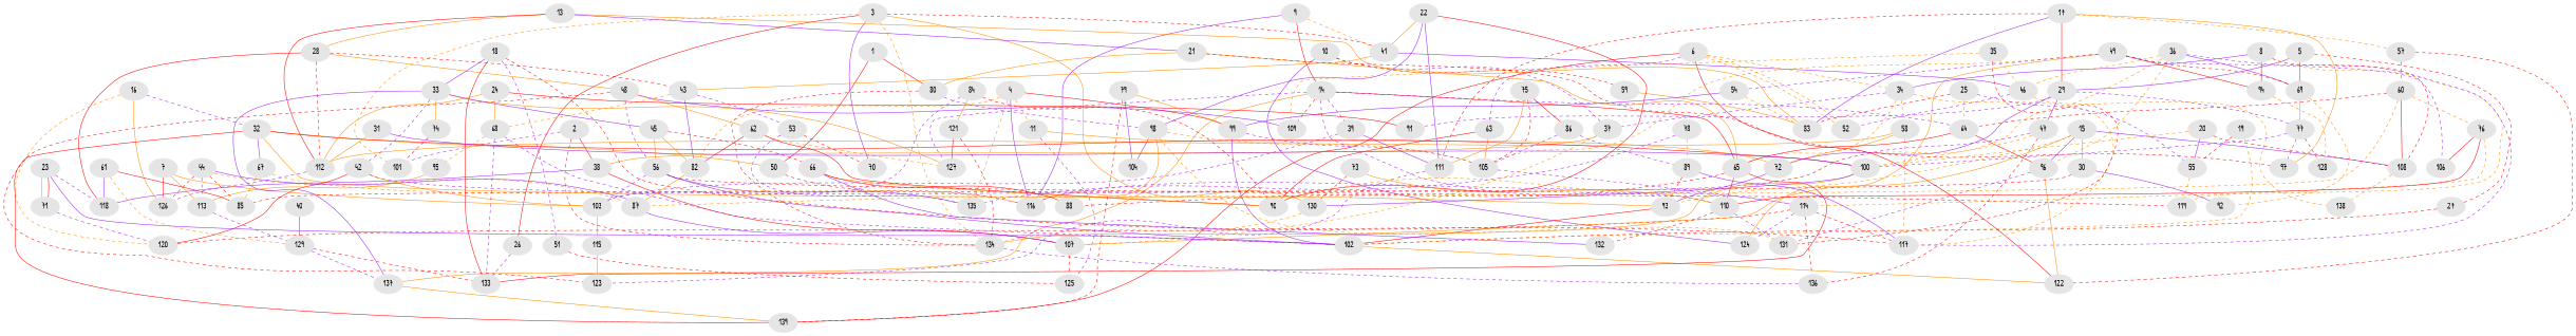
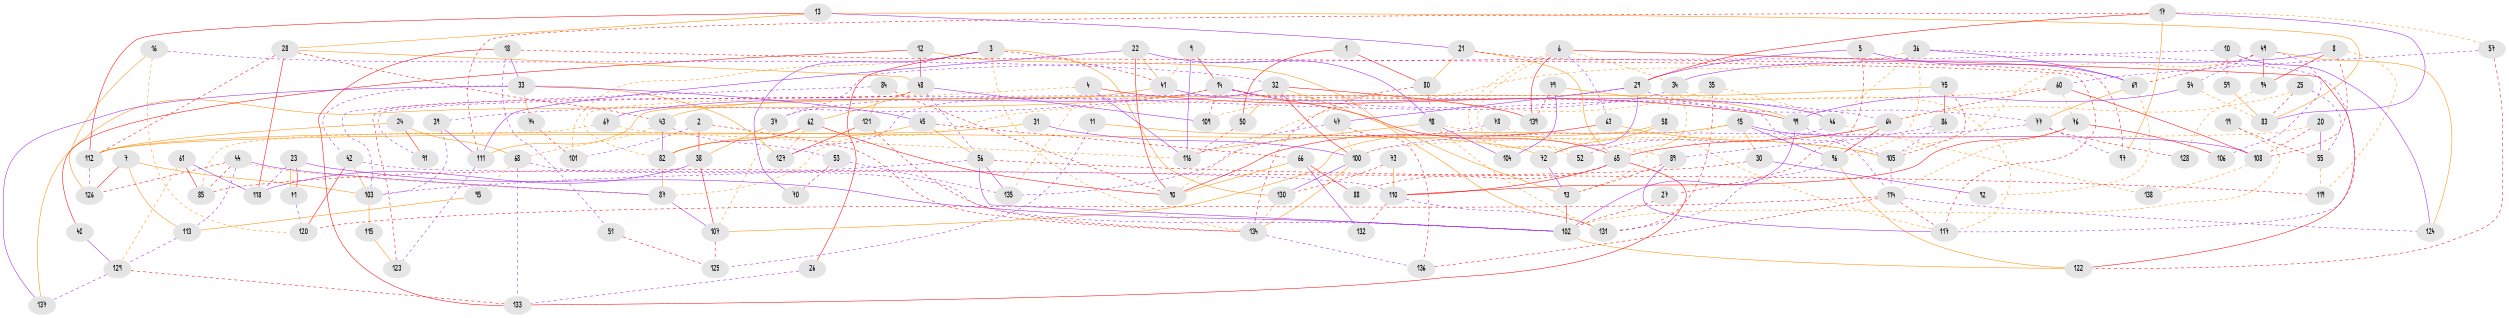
  graph {
    fontname="Patrick Hand"
    node [color=gray90 fontname="Patrick Hand" style=filled]
    edge [color=darkorange fontname="Patrick Hand" style=dashed]
    1
    50
    80
    116
    134
    98
    2
    38
    101
    107
    118
    136
    3
    26
    41
    70
    130
    133
    43
    46
    4
    11
    82
    99
    135
    72
    125
    87
    102
    105
    5
    27
    29
    69
    91
    47
    77
    92
    6
    34
    52
    63
    122
    139
    37
    65
    117
    58
    90
    7
    103
    113
    126
    115
    129
    8
    94
    108
    119
    128
    138
    9
    14
    39
    64
    109
    114
    127
    137
    10
    59
    124
    83
    93
+   12
    40
    48
    131
    56
    62
    123
    13
    21
    28
    112
    97
    111
    96
    110
    88
    120
    15
    30
    85
    16
    32
    100
    67
    17
    57
    60
    18
    33
    51
    42
    45
    74
    19
    55
    20
    22
    104
    23
    71
    24
    68
    95
    25
    53
    31
    66
    35
    36
    132
    44
    49
    54
    106
    76
    61
    73
    75
    86
    89
    78
    79
    84
    121
    1 -- 50 [color=red style=solid]
    1 -- 80 [color=red style=solid]
    50 -- 116 [color=red]
    80 -- 134 [color=red]
    80 -- 98 [color=purple]
    134 -- 136 [color=purple]
    98 -- 116 [style=solid]
    98 -- 105
    98 -- 131
    98 -- 104 [color=purple style=solid]
    2 -- 134 [color=red]
    2 -- 38 [color=red style=solid]
    2 -- 101 [color=purple]
    38 -- 107 [color=red style=solid]
    38 -- 118 [color=purple style=solid]
    107 -- 125 [color=red]
    3 -- 134
    3 -- 101
    3 -- 26 [color=red style=solid]
    3 -- 41 [color=red]
    3 -- 70 [color=purple style=solid]
    3 -- 130 [style=solid]
    26 -- 133 [color=purple]
    41 -- 43 [style=solid]
    41 -- 46 [color=purple style=solid]
    130 -- 134
    43 -- 82 [color=purple style=solid]
    43 -- 68
    43 -- 53 [color=purple]
    46 -- 52 [color=purple]
    46 -- 138
    4 -- 116 [color=purple style=solid]
    4 -- 11
    4 -- 82
    4 -- 99 [color=red style=solid]
    4 -- 135
    11 -- 72 [style=solid]
    11 -- 125 [color=purple]
    82 -- 87 [style=solid]
    99 -- 102 [color=purple style=solid]
    99 -- 105 [color=purple]
    72 -- 93 [color=purple style=solid]
    87 -- 107 [color=purple style=solid]
    102 -- 122 [style=solid]
    105 -- 114 [color=purple]
    5 -- 27 [color=red]
    5 -- 29 [color=purple style=solid]
    5 -- 69 [color=purple style=solid]
    27 -- 102 [color=red]
    29 -- 72 [color=purple style=solid]
    29 -- 91 [color=purple]
    29 -- 47 [color=purple style=solid]
    29 -- 77 [color=purple]
    69 -- 77 [style=solid]
    69 -- 92
    47 -- 116 [color=purple]
    47 -- 136 [color=red]
    47 -- 100
    77 -- 128 [color=red]
    77 -- 97 [color=purple]
    77 -- 100 [color=purple]
    6 -- 34
    6 -- 52
    6 -- 52
    6 -- 63 [color=purple]
    6 -- 122 [color=red style=solid]
    6 -- 139 [color=red style=solid]
    34 -- 37 [color=purple]
    34 -- 65
    34 -- 117
    34 -- 58
    63 -- 105 [style=solid]
    63 -- 90 [color=red style=solid]
    37 -- 38 [style=solid]
    37 -- 107
    65 -- 133 [color=red style=solid]
    65 -- 110 [color=red style=solid]
    65 -- 88 [color=red]
    58 -- 72 [style=solid]
    58 -- 117
    58 -- 112 [style=solid]
    7 -- 103 [style=solid]
    7 -- 113 [style=solid]
    7 -- 126 [color=red style=solid]
    103 -- 115 [style=solid]
    113 -- 129 [color=purple]
    115 -- 123 [style=solid]
    129 -- 133 [color=red]
    129 -- 137 [color=purple]
    8 -- 34 [color=purple style=solid]
    8 -- 94 [color=red style=solid]
    8 -- 108 [color=red]
    8 -- 119
    94 -- 128
    108 -- 138
    9 -- 116 [color=purple style=solid]
    9 -- 41
    9 -- 14 [color=red style=solid]
    14 -- 65 [color=red style=solid]
    14 -- 39 [color=purple]
    14 -- 64 [color=purple]
    14 -- 109 [color=red]
    14 -- 114 [color=purple]
    14 -- 127 [color=purple]
    14 -- 137 [style=solid]
    39 -- 103 [color=purple]
    39 -- 111 [color=purple style=solid]
    64 -- 65 [color=red style=solid]
    64 -- 96 [color=red style=solid]
    114 -- 136 [color=red]
    114 -- 117 [color=red]
    114 -- 124 [color=purple]
    114 -- 120 [color=red]
-   137 -- 139 [style=solid]
    10 -- 37 [color=purple]
    10 -- 59 [color=red]
    10 -- 124 [color=purple style=solid]
    59 -- 83 [style=solid]
    93 -- 102 [color=red style=solid]
+   12 -- 40 [color=red style=solid]
+   12 -- 48 [color=red style=solid]
+   12 -- 131 [style=solid]
    40 -- 129 [color=purple style=solid]
    48 -- 109 [color=purple style=solid]
    48 -- 56 [color=purple]
    48 -- 62 [style=solid]
    48 -- 123 [color=red]
    56 -- 135 [color=purple style=solid]
    56 -- 102 [color=purple style=solid]
    56 -- 103 [color=purple]
    56 -- 119 [color=red]
    62 -- 82 [color=red style=solid]
    62 -- 90 [color=red style=solid]
    62 -- 127
    13 -- 83 [style=solid]
    13 -- 21 [color=purple style=solid]
    13 -- 28 [style=solid]
    13 -- 112 [color=red style=solid]
    21 -- 80 [style=solid]
    21 -- 65 [style=solid]
    21 -- 97 [color=red]
    28 -- 118 [color=red style=solid]
    28 -- 43 [color=red]
    28 -- 48 [style=solid]
    28 -- 112 [color=red]
    112 -- 126 [color=purple]
    111 -- 123 [color=purple]
    96 -- 122 [style=solid]
    96 -- 131 [color=purple]
    110 -- 131 [color=purple]
    110 -- 132 [color=red]
    15 -- 107 [style=solid]
    15 -- 108 [color=purple style=solid]
    15 -- 93
    15 -- 96 [color=purple style=solid]
    15 -- 30 [style=solid]
    30 -- 92 [color=purple style=solid]
    30 -- 85 [color=red]
    16 -- 126 [style=solid]
    16 -- 120
    16 -- 32 [color=purple]
    32 -- 50 [style=solid]
    32 -- 139 [color=red style=solid]
    32 -- 93 [style=solid]
    32 -- 100 [color=red style=solid]
    32 -- 67 [color=purple style=solid]
    100 -- 134 [style=solid]
    100 -- 130 [color=purple style=solid]
    67 -- 116
    67 -- 85
    17 -- 29 [color=red style=solid]
    17 -- 83 [color=purple style=solid]
    17 -- 97 [style=solid]
    17 -- 111 [color=red]
    17 -- 57
    57 -- 122 [color=red]
    57 -- 60 [color=purple]
    60 -- 87
    60 -- 108 [color=red style=solid]
    60 -- 64 [color=red]
    60 -- 76
    18 -- 133 [color=red style=solid]
    18 -- 117 [color=red]
    18 -- 33 [color=purple style=solid]
    18 -- 51 [color=purple]
    33 -- 127 [style=solid]
    33 -- 137 [color=purple style=solid]
    33 -- 42 [color=purple]
    33 -- 45 [color=purple style=solid]
    33 -- 74 [style=solid]
    51 -- 125 [color=red]
    42 -- 103 [style=solid]
    42 -- 110 [color=purple]
    42 -- 120 [color=red style=solid]
    45 -- 82 [style=solid]
    45 -- 56 [style=solid]
    45 -- 66 [color=red]
    74 -- 101 [color=red]
    19 -- 102
    19 -- 55 [color=red]
    55 -- 119
    20 -- 108 [color=red]
    20 -- 100
    20 -- 55 [color=purple style=solid]
    22 -- 98 [color=purple style=solid]
    22 -- 41 [style=solid]
    22 -- 90 [color=red style=solid]
    22 -- 111 [color=purple style=solid]
    23 -- 118 [color=purple]
    23 -- 102 [color=purple style=solid]
    23 -- 71 [style=solid]
    23 -- 71 [color=red style=solid]
    71 -- 120 [color=purple]
    24 -- 91 [color=red style=solid]
    24 -- 112 [style=solid]
    24 -- 68 [style=solid]
    68 -- 133 [color=purple]
    68 -- 102 [color=purple]
    68 -- 95
    95 -- 113 [style=solid]
    25 -- 64
    25 -- 83 [color=red]
    25 -- 55 [color=purple]
    53 -- 70 [color=red]
    53 -- 135 [color=purple]
    31 -- 112 [style=solid]
    31 -- 100 [color=purple style=solid]
    66 -- 90 [style=solid]
    66 -- 88 [color=red style=solid]
    66 -- 132 [color=purple style=solid]
    35 -- 46
    35 -- 109
    35 -- 131 [color=red]
    36 -- 46
    36 -- 69 [color=purple style=solid]
    36 -- 117 [color=purple]
    36 -- 90
    36 -- 96
    44 -- 87
    44 -- 87 [color=purple style=solid]
    44 -- 113 [color=purple]
    44 -- 126 [color=red]
    44 -- 85 [color=red]
    49 -- 105
    49 -- 69 [color=red]
    49 -- 94 [color=red style=solid]
    49 -- 124 [style=solid]
    49 -- 54 [color=purple]
    49 -- 106 [color=purple]
    54 -- 99 [color=purple style=solid]
    54 -- 83
    76 -- 114
    76 -- 110 [color=red style=solid]
    76 -- 106 [color=red style=solid]
    61 -- 118 [color=purple style=solid]
    61 -- 129
    61 -- 85 [color=red style=solid]
    73 -- 130 [color=red]
    73 -- 110 [style=solid]
    75 -- 105 [color=red]
    75 -- 111 [style=solid]
    75 -- 86 [color=red style=solid]
    86 -- 105 [color=purple]
    86 -- 89 [color=purple]
    89 -- 117 [color=purple style=solid]
    89 -- 93 [color=red]
    78 -- 135 [color=purple]
    78 -- 89
    79 -- 99 [style=solid]
    79 -- 139 [color=red]
    79 -- 104 [color=purple style=solid]
    84 -- 90 [color=red]
    84 -- 103 [color=purple]
    84 -- 121 [style=solid]
    121 -- 134 [color=red]
    121 -- 127 [color=red style=solid]
  }
